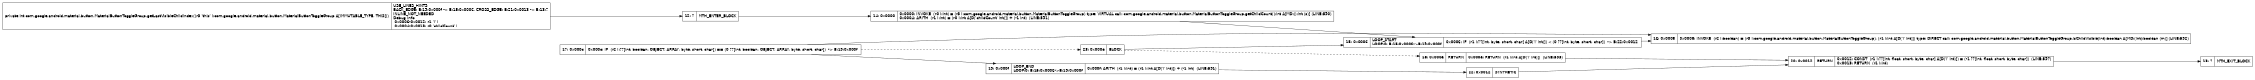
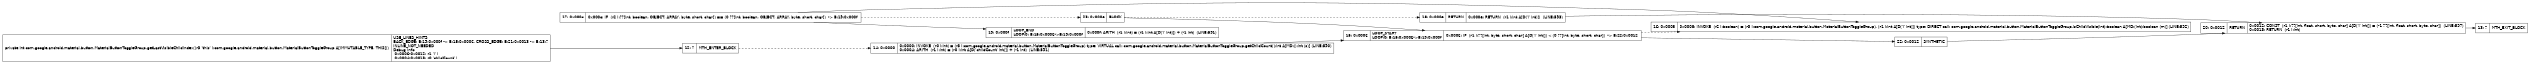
  digraph {
    fontname="DejaVu Sans"
    rankdir=LR
    node [fontname="DejaVu Sans" shape=record]
    edge [fontname="DejaVu Sans"]
    n1 [label="{12\:\ ?|MTH_ENTER_BLOCK\l}"]
    n2 [label="{14\:\ 0x0000|0x0000: INVOKE  (r0 I:int) = (r3 I:com.google.android.material.button.MaterialButtonToggleGroup) type: VIRTUAL call: com.google.android.material.button.MaterialButtonToggleGroup.getChildCount():int A[MD:():int (s)] (LINE:590)\l0x0004: ARITH  (r1 I:int) = (r0 I:int A[D('childCount' int)]) + (\-1 int)  (LINE:591)\l}"]
    n3 [label="{15\:\ 0x0006|LOOP_START\lLOOP:0: B:15:0x0006\-\>B:19:0x000f\l|0x0006: IF  (r1 I:??[int, byte, short, char] A[D('i' int)]) \< (0 ??[int, byte, short, char])  \-\> B:22:0x0012 \l}"]
    n4 [label="{16\:\ 0x0008|0x0008: INVOKE  (r2 I:boolean) = (r3 I:com.google.android.material.button.MaterialButtonToggleGroup), (r1 I:int A[D('i' int)]) type: DIRECT call: com.google.android.material.button.MaterialButtonToggleGroup.isChildVisible(int):boolean A[MD:(int):boolean (m)] (LINE:592)\l}"]
    n5 [label="{22\:\ 0x0012|SYNTHETIC\l}"]
    n6 [label="{20\:\ 0x0012|RETURN\l|0x0012: CONST  (r1 I:??[int, float, short, byte, char] A[D('i' int)]) = (\-1 ??[int, float, short, byte, char])  (LINE:597)\l0x0013: RETURN  (r1 I:int) \l}"]
    n7 [label="{17\:\ 0x000c|0x000c: IF  (r2 I:??[int, boolean, OBJECT, ARRAY, byte, short, char]) == (0 ??[int, boolean, OBJECT, ARRAY, byte, short, char])  \-\> B:19:0x000f \l}"]
    n8 [label="{19\:\ 0x000f|LOOP_END\lLOOP:0: B:15:0x0006\-\>B:19:0x000f\l|0x000f: ARITH  (r1 I:int) = (r1 I:int A[D('i' int)]) + (\-1 int)  (LINE:591)\l}"]
    n9 [label="{23\:\ 0x000e|BLOCK\l}"]
    n10 [label="{18\:\ 0x000e|RETURN\l|0x000e: RETURN  (r1 I:int A[D('i' int)])  (LINE:593)\l}"]
    n11 [label="{13\:\ ?|MTH_EXIT_BLOCK\l}"]
    n12 [label="{private int com.google.android.material.button.MaterialButtonToggleGroup.getLastVisibleChildIndex((r3 'this' I:com.google.android.material.button.MaterialButtonToggleGroup A[IMMUTABLE_TYPE, THIS]))  | USE_LINES_HINTS\lBACK_EDGE: B:19:0x000f \-\> B:15:0x0006, CROSS_EDGE: B:21:0x0013 \-\> B:13:?\lINLINE_NOT_NEEDED\lDebug Info:\l  0x0006\-0x0012: r1 'i' I\l  0x0004\-0x0013: r0 'childCount' I\l}"]
-   n1 -> n2
+   n1 -> n2 [style=dashed]
    n2 -> n3
-   n3 -> n4 [style=solid]
-   n8 -> n5
+   n3 -> n4 [style=dashed]
+   n3 -> n5
    n5 -> n6
    n6 -> n11
    n7 -> n4
    n7 -> n8
    n7 -> n9 [style=dashed]
    n9 -> n3
    n9 -> n10 [style=dashed]
    n10 -> n6
    n12 -> n1
  }
